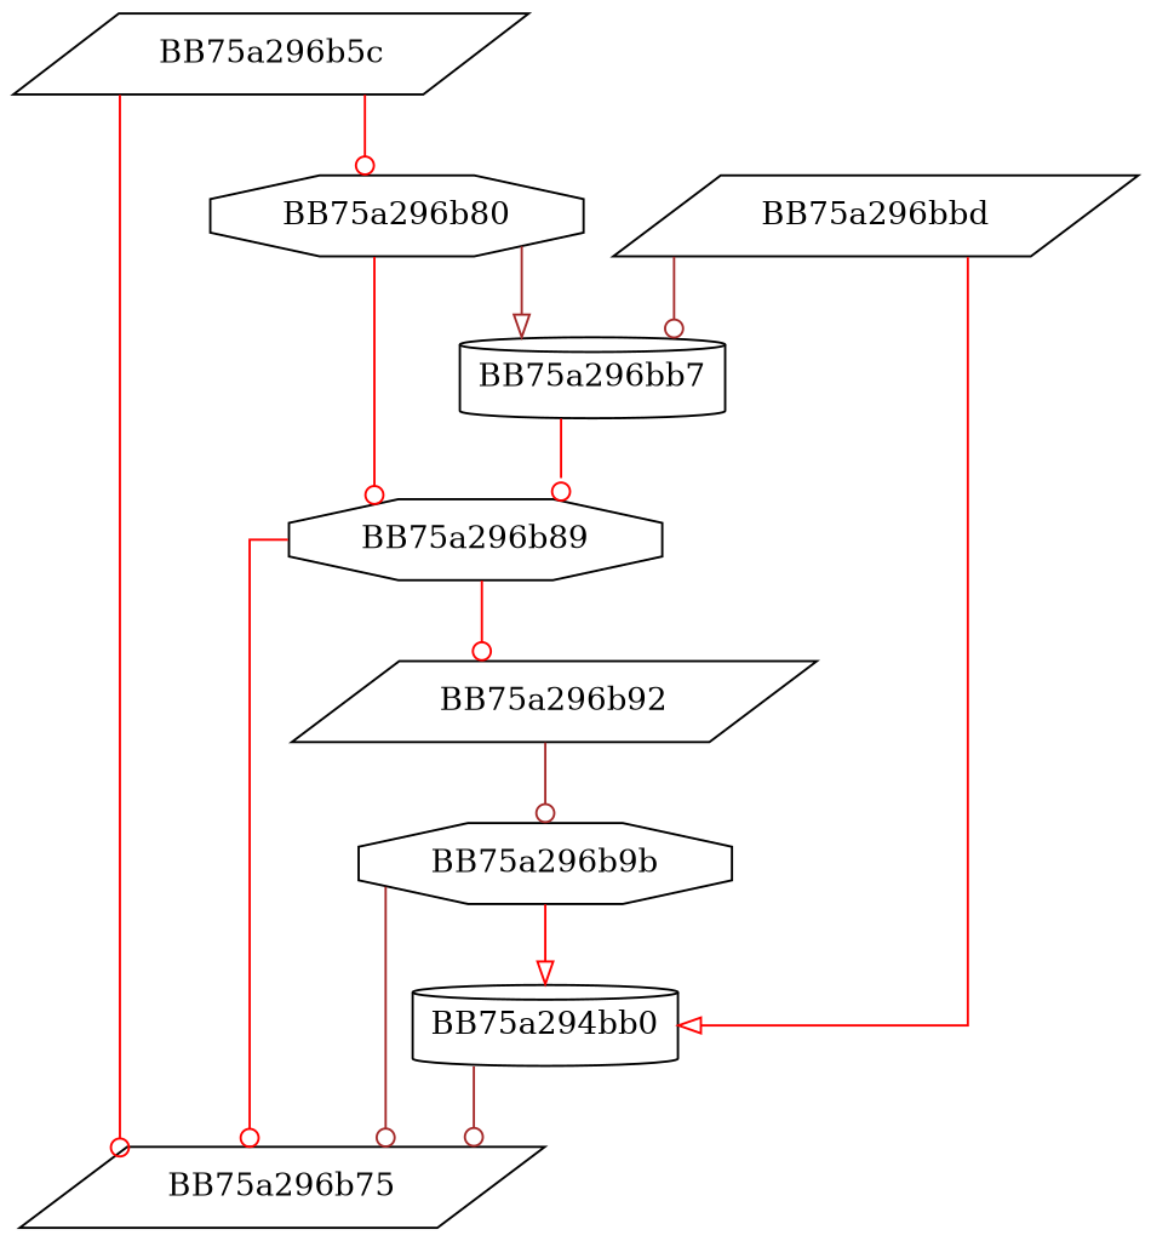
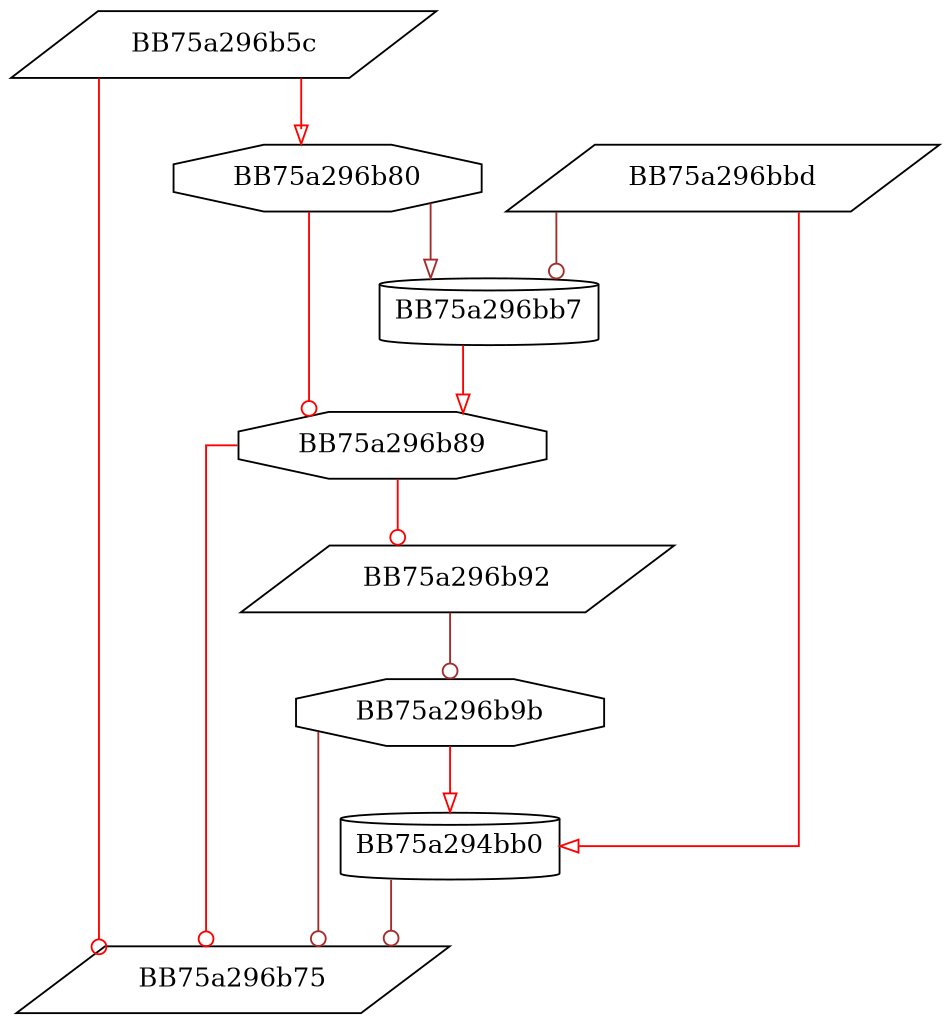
  digraph {
    splines=ortho
    node [shape=parallelogram]
    edge [arrowhead=odot color=red]
    BB75a296b80 [shape=octagon]
    BB75a296b5c
    BB75a296b75
    BB75a296bb7 [shape=cylinder]
    BB75a296b89 [shape=octagon]
    BB75a296b92
    BB75a296bbd
    n8 [label=BB75a294bb0 shape=cylinder]
    BB75a296b9b [shape=octagon]
    BB75a296b80 -> BB75a296bb7 [arrowhead=onormal color=brown]
    BB75a296b80 -> BB75a296b89
-   BB75a296b5c -> BB75a296b80
+   BB75a296b5c -> BB75a296b80 [arrowhead=onormal]
    BB75a296b5c -> BB75a296b75
-   BB75a296bb7 -> BB75a296b89
+   BB75a296bb7 -> BB75a296b89 [arrowhead=onormal]
    BB75a296b89 -> BB75a296b75
    BB75a296b89 -> BB75a296b92
    BB75a296b92 -> BB75a296b9b [color=brown]
    BB75a296bbd -> BB75a296bb7 [color=brown]
    BB75a296bbd -> n8 [arrowhead=onormal]
    n8 -> BB75a296b75 [color=brown]
    BB75a296b9b -> BB75a296b75 [color=brown]
    BB75a296b9b -> n8 [arrowhead=onormal]
  }
